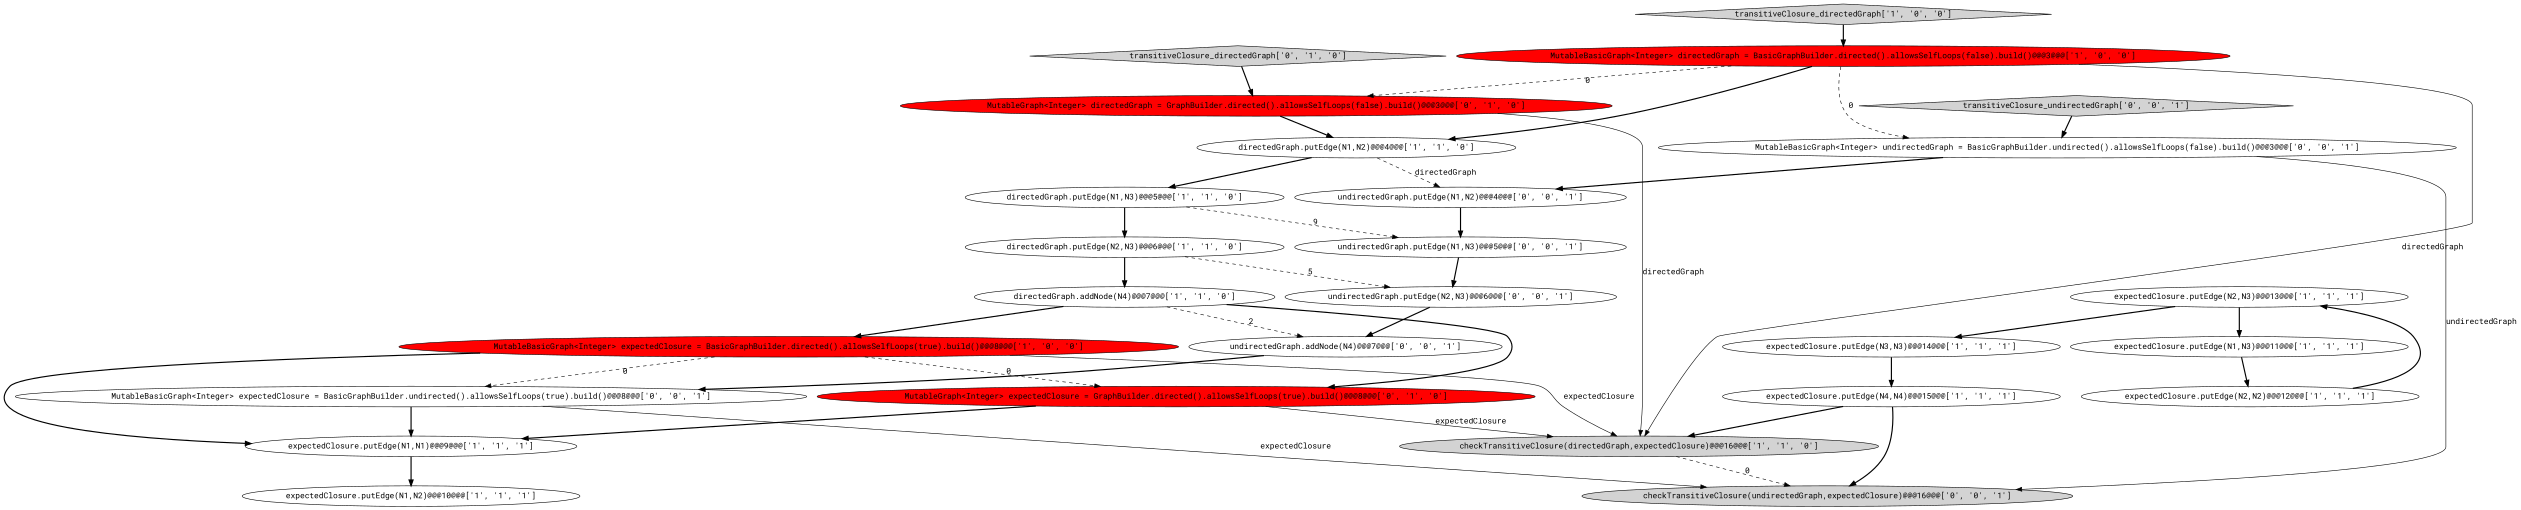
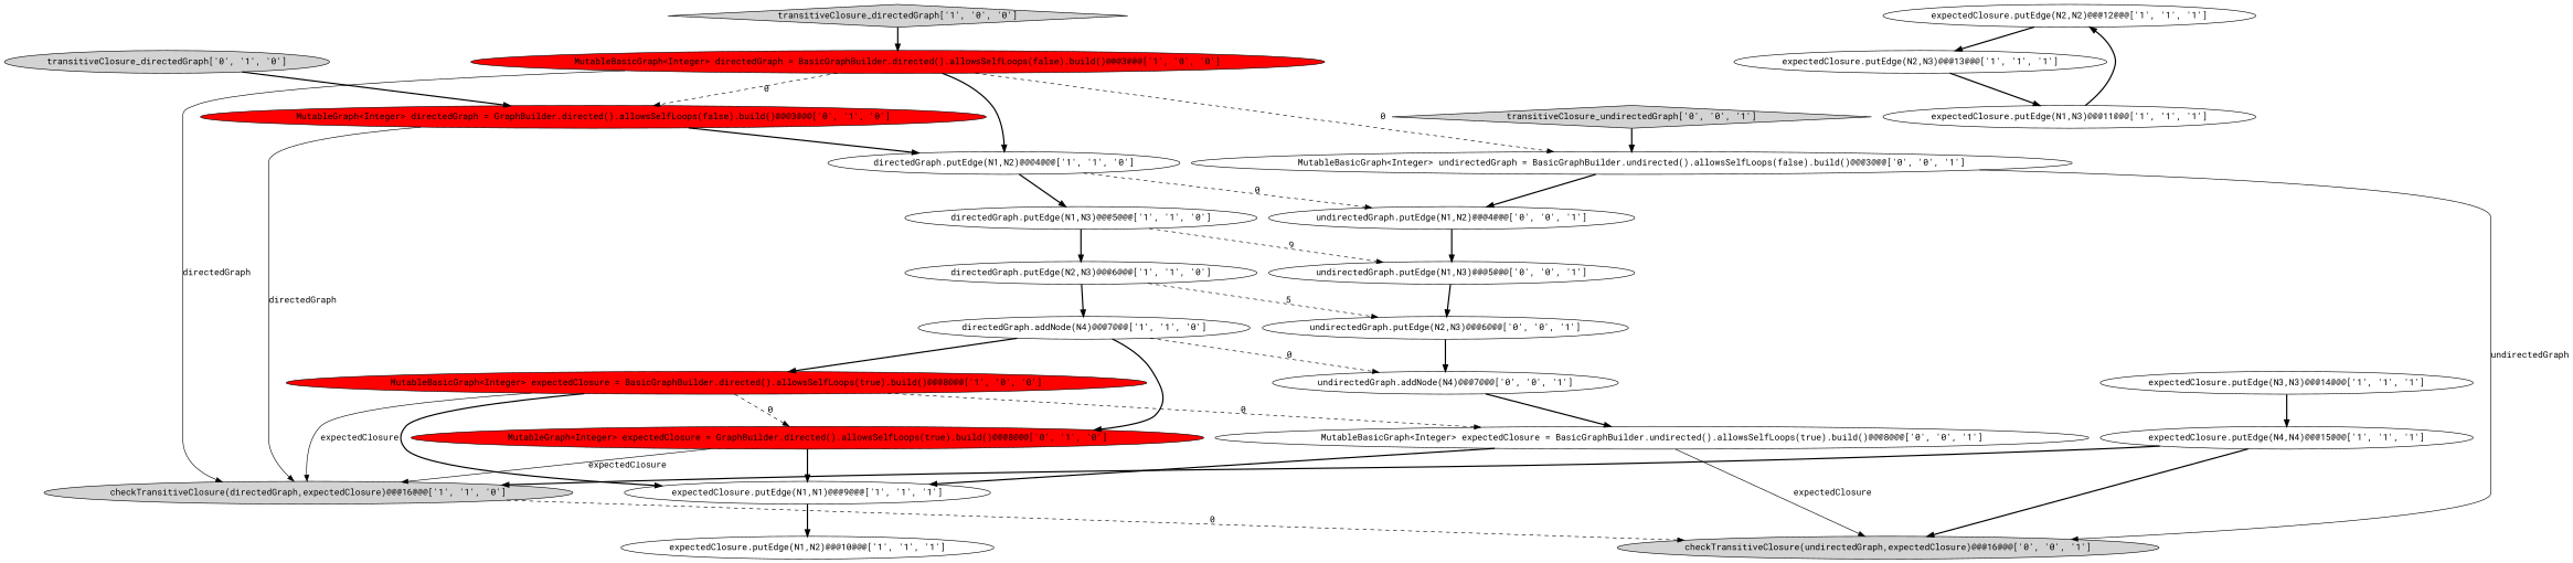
  digraph {
    fontname="Roboto Mono"
    node [fillcolor=white fontname="Roboto Mono" shape=ellipse style=filled]
    edge [fontname="Roboto Mono" style=bold]
    n1 [label="MutableBasicGraph<Integer> expectedClosure = BasicGraphBuilder.undirected().allowsSelfLoops(true).build()@@@8@@@['0', '0', '1']"]
    n2 [fillcolor=lightgray label="checkTransitiveClosure(undirectedGraph,expectedClosure)@@@16@@@['0', '0', '1']"]
    n3 [label="expectedClosure.putEdge(N1,N1)@@@9@@@['1', '1', '1']"]
    n4 [label="expectedClosure.putEdge(N1,N2)@@@10@@@['1', '1', '1']"]
    n5 [fillcolor=red label="MutableGraph<Integer> directedGraph = GraphBuilder.directed().allowsSelfLoops(false).build()@@@3@@@['0', '1', '0']"]
    n6 [fillcolor=lightgray label="checkTransitiveClosure(directedGraph,expectedClosure)@@@16@@@['1', '1', '0']"]
    n7 [label="directedGraph.putEdge(N1,N2)@@@4@@@['1', '1', '0']"]
    n8 [label="undirectedGraph.putEdge(N1,N2)@@@4@@@['0', '0', '1']"]
    n9 [label="directedGraph.putEdge(N1,N3)@@@5@@@['1', '1', '0']"]
    n10 [label="directedGraph.putEdge(N2,N3)@@@6@@@['1', '1', '0']"]
    n11 [label="undirectedGraph.putEdge(N2,N3)@@@6@@@['0', '0', '1']"]
    n12 [label="directedGraph.addNode(N4)@@@7@@@['1', '1', '0']"]
    n13 [label="undirectedGraph.addNode(N4)@@@7@@@['0', '0', '1']"]
    n14 [fillcolor=red label="MutableBasicGraph<Integer> expectedClosure = BasicGraphBuilder.directed().allowsSelfLoops(true).build()@@@8@@@['1', '0', '0']"]
    n15 [fillcolor=red label="MutableGraph<Integer> expectedClosure = GraphBuilder.directed().allowsSelfLoops(true).build()@@@8@@@['0', '1', '0']"]
    n16 [label="expectedClosure.putEdge(N3,N3)@@@14@@@['1', '1', '1']"]
    n17 [label="expectedClosure.putEdge(N4,N4)@@@15@@@['1', '1', '1']"]
    n18 [label="MutableBasicGraph<Integer> undirectedGraph = BasicGraphBuilder.undirected().allowsSelfLoops(false).build()@@@3@@@['0', '0', '1']"]
    n19 [label="undirectedGraph.putEdge(N1,N3)@@@5@@@['0', '0', '1']"]
    n20 [label="expectedClosure.putEdge(N2,N2)@@@12@@@['1', '1', '1']"]
    n21 [label="expectedClosure.putEdge(N2,N3)@@@13@@@['1', '1', '1']"]
    n22 [label="expectedClosure.putEdge(N1,N3)@@@11@@@['1', '1', '1']"]
-   n23 [fillcolor=lightgray label="transitiveClosure_directedGraph['0', '1', '0']" shape=diamond]
+   n23 [fillcolor=lightgray label="transitiveClosure_directedGraph['0', '1', '0']"]
    n24 [fillcolor=lightgray label="transitiveClosure_directedGraph['1', '0', '0']" shape=diamond]
    n25 [fillcolor=red label="MutableBasicGraph<Integer> directedGraph = BasicGraphBuilder.directed().allowsSelfLoops(false).build()@@@3@@@['1', '0', '0']"]
    n26 [fillcolor=lightgray label="transitiveClosure_undirectedGraph['0', '0', '1']" shape=diamond]
    n1 -> n2 [label=expectedClosure style=solid]
    n1 -> n3
    n3 -> n4
    n5 -> n6 [label=directedGraph style=solid]
    n5 -> n7
    n6 -> n2 [label=0 style=dashed]
-   n7 -> n8 [label=directedGraph style=dashed]
+   n7 -> n8 [label=0 style=dashed]
    n7 -> n9
    n8 -> n19
    n9 -> n10
    n9 -> n19 [label=9 style=dashed]
    n10 -> n11 [label=5 style=dashed]
    n10 -> n12
    n11 -> n13
-   n12 -> n13 [label=2 style=dashed]
+   n12 -> n13 [label=0 style=dashed]
    n12 -> n14
    n12 -> n15
    n13 -> n1
    n14 -> n1 [label=0 style=dashed]
    n14 -> n3
    n14 -> n6 [label=expectedClosure style=solid]
    n14 -> n15 [label=0 style=dashed]
    n15 -> n3
    n15 -> n6 [label=expectedClosure style=solid]
    n16 -> n17
    n17 -> n2
    n17 -> n6
    n18 -> n2 [label=undirectedGraph style=solid]
    n18 -> n8
    n19 -> n11
    n20 -> n21
-   n21 -> n16
    n21 -> n22
    n22 -> n20
    n23 -> n5
    n24 -> n25
    n25 -> n5 [label=0 style=dashed]
    n25 -> n6 [label=directedGraph style=solid]
    n25 -> n7
    n25 -> n18 [label=0 style=dashed]
    n26 -> n18
  }
